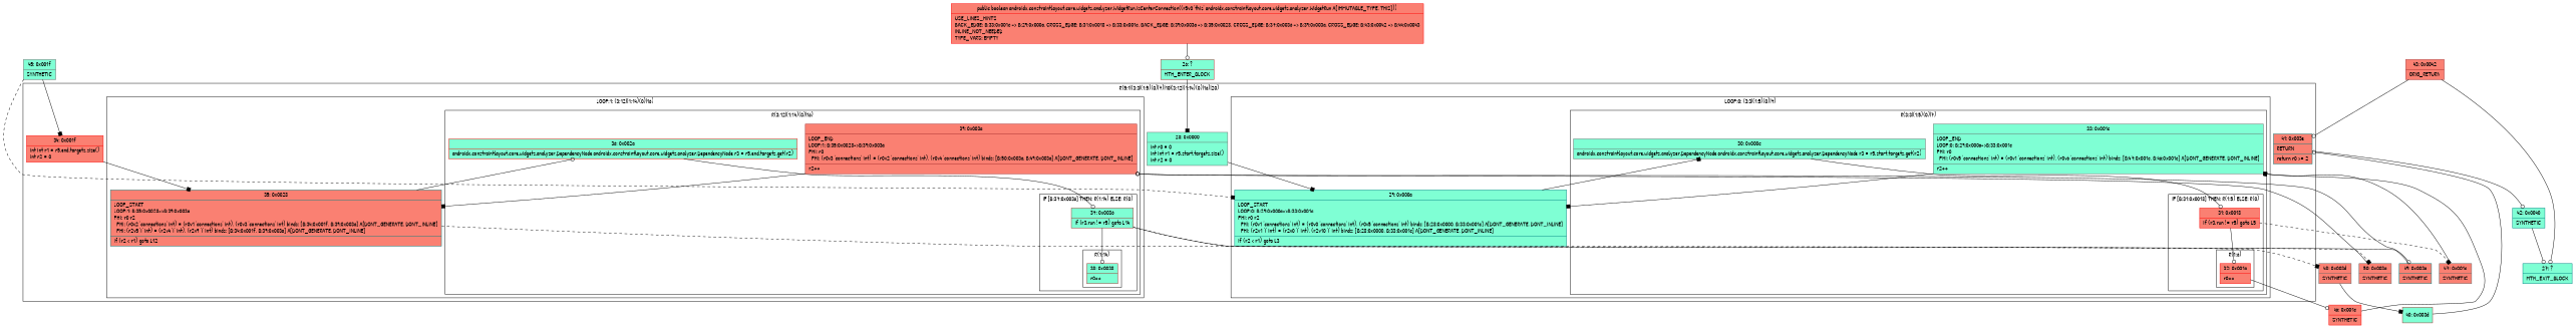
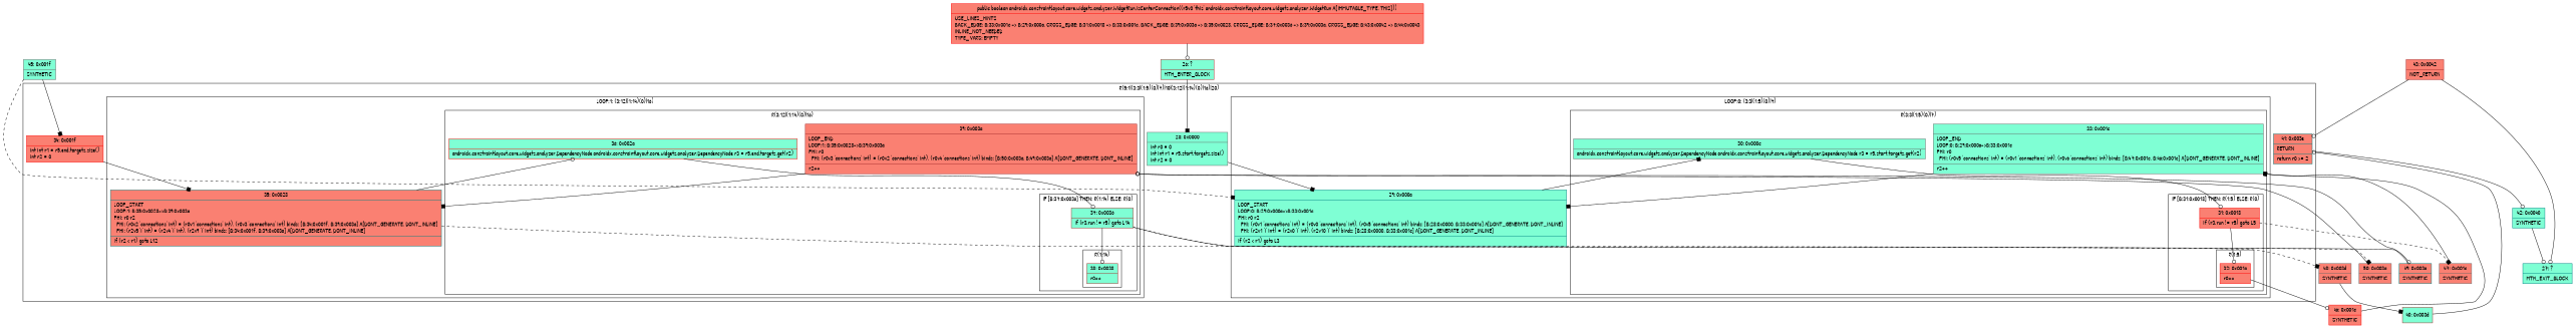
  digraph {
    fontname="Patrick Hand"
    node [color=gray40 fillcolor=salmon fontname="Patrick Hand" shape=record style=filled]
    edge [arrowhead=odot fontname="Patrick Hand"]
    n1 [color=red label="{32\:\ 0x001a|r0++\l}"]
    n2 [color=red label="{31\:\ 0x0018|if (r3.run != r5) goto L5\l}"]
    n3 [fillcolor=aquamarine label="{30\:\ 0x000c|androidx.constraintlayout.core.widgets.analyzer.DependencyNode androidx.constraintlayout.core.widgets.analyzer.DependencyNode r3 = r5.start.targets.get(r2)\l}"]
    n4 [fillcolor=aquamarine label="{33\:\ 0x001c|LOOP_END\lLOOP:0: B:29:0x000a\-\>B:33:0x001c\lPHI: r0 \l  PHI: (r0v5 'connections' int) = (r0v1 'connections' int), (r0v6 'connections' int) binds: [B:47:0x001c, B:46:0x001c] A[DONT_GENERATE, DONT_INLINE]\l|r2++\l}"]
    n5 [color=teal fillcolor=aquamarine label="{29\:\ 0x000a|LOOP_START\lLOOP:0: B:29:0x000a\-\>B:33:0x001c\lPHI: r0 r2 \l  PHI: (r0v1 'connections' int) = (r0v0 'connections' int), (r0v5 'connections' int) binds: [B:28:0x0000, B:33:0x001c] A[DONT_GENERATE, DONT_INLINE]\l  PHI: (r2v1 'i' int) = (r2v0 'i' int), (r2v10 'i' int) binds: [B:28:0x0000, B:33:0x001c] A[DONT_GENERATE, DONT_INLINE]\l|if (r2 \< r1) goto L3\l}"]
    n6 [color=brown fillcolor=aquamarine label="{38\:\ 0x0038|r0++\l}"]
    n7 [color=brown fillcolor=aquamarine label="{37\:\ 0x0036|if (r3.run != r5) goto L14\l}"]
    n8 [color=red fillcolor=aquamarine label="{36\:\ 0x002a|androidx.constraintlayout.core.widgets.analyzer.DependencyNode androidx.constraintlayout.core.widgets.analyzer.DependencyNode r3 = r5.end.targets.get(r2)\l}"]
    n9 [color=brown label="{39\:\ 0x003a|LOOP_END\lLOOP:1: B:35:0x0028\-\>B:39:0x003a\lPHI: r0 \l  PHI: (r0v3 'connections' int) = (r0v2 'connections' int), (r0v4 'connections' int) binds: [B:50:0x003a, B:49:0x003a] A[DONT_GENERATE, DONT_INLINE]\l|r2++\l}"]
    n10 [color=teal label="{35\:\ 0x0028|LOOP_START\lLOOP:1: B:35:0x0028\-\>B:39:0x003a\lPHI: r0 r2 \l  PHI: (r0v2 'connections' int) = (r0v1 'connections' int), (r0v3 'connections' int) binds: [B:34:0x001f, B:39:0x003a] A[DONT_GENERATE, DONT_INLINE]\l  PHI: (r2v5 'i' int) = (r2v4 'i' int), (r2v9 'i' int) binds: [B:34:0x001f, B:39:0x003a] A[DONT_GENERATE, DONT_INLINE]\l|if (r2 \< r1) goto L12\l}"]
    n11 [fillcolor=aquamarine label="{28\:\ 0x0000|int r0 = 0\lint int r1 = r5.start.targets.size()\lint r2 = 0\l}"]
    n12 [color=red label="{34\:\ 0x001f|int int r1 = r5.end.targets.size()\lint r2 = 0\l}"]
    n13 [color=teal label="{41\:\ 0x003e|RETURN\l|return r0 \>= 2\l}"]
    n14 [color=red label="{46\:\ 0x001c|SYNTHETIC\l}"]
    n15 [label="{47\:\ 0x001c|SYNTHETIC\l}"]
    n16 [label="{50\:\ 0x003a|SYNTHETIC\l}"]
    n17 [color=teal label="{49\:\ 0x003a|SYNTHETIC\l}"]
    n18 [label="{48\:\ 0x003d|SYNTHETIC\l}"]
    n19 [color=teal fillcolor=aquamarine label="{42\:\ 0x0040|SYNTHETIC\l}"]
    n20 [fillcolor=aquamarine label="{45\:\ 0x001f|SYNTHETIC\l}"]
    n21 [color=brown fillcolor=aquamarine label="{40\:\ 0x003d}"]
    n22 [color=teal fillcolor=aquamarine label="{27\:\ ?|MTH_EXIT_BLOCK\l}"]
-   n23 [color=brown label="{43\:\ 0x0042|ORIG_RETURN\l}"]
+   n23 [color=brown label="{43\:\ 0x0042|NOT_RETURN\l}"]
    n24 [color=brown fillcolor=aquamarine label="{26\:\ ?|MTH_ENTER_BLOCK\l}"]
    n25 [color=red label="{public boolean androidx.constraintlayout.core.widgets.analyzer.WidgetRun.isCenterConnection((r5v0 'this' androidx.constraintlayout.core.widgets.analyzer.WidgetRun A[IMMUTABLE_TYPE, THIS]))  | USE_LINES_HINTS\lBACK_EDGE: B:33:0x001c \-\> B:29:0x000a, CROSS_EDGE: B:31:0x0018 \-\> B:33:0x001c, BACK_EDGE: B:39:0x003a \-\> B:35:0x0028, CROSS_EDGE: B:37:0x0036 \-\> B:39:0x003a, CROSS_EDGE: B:43:0x0042 \-\> B:44:0x0043\lINLINE_NOT_NEEDED\lTYPE_VARS: EMPTY\l}"]
    subgraph cluster_1 {
      label="R(5:1|(3:3|(1:5)(0)|7)|10|(3:12|(1:14)(0)|16)|20)"
      n11
      n12
      n13
      subgraph cluster_2 {
        label="LOOP:0: (3:3|(1:5)(0)|7)"
        n5
        subgraph cluster_3 {
          label="R(3:3|(1:5)(0)|7)"
          n3
          n4
          subgraph cluster_4 {
            label="IF [B:31:0x0018] THEN: R(1:5) ELSE: R(0)"
            n2
            subgraph cluster_5 {
-             label="R(1:6)"
+             label="R(1:5)"
              n1
            }
            subgraph cluster_6 {
              label="R(0)"
            }
          }
        }
      }
      subgraph cluster_7 {
        label="LOOP:1: (3:12|(1:14)(0)|16)"
        n10
        subgraph cluster_8 {
          label="R(3:12|(1:14)(0)|16)"
          n8
          n9
          subgraph cluster_9 {
            label="IF [B:37:0x0036] THEN: R(1:14) ELSE: R(0)"
            n7
            subgraph cluster_10 {
              label="R(1:14)"
              n6
            }
            subgraph cluster_11 {
              label="R(0)"
            }
          }
        }
      }
    }
    n1 -> n14
    n2 -> n1
    n2 -> n15 [arrowhead=box style=dashed]
    n3 -> n2
    n4 -> n5 [arrowhead=box]
    n5 -> n3 [arrowhead=box]
    n7 -> n6
    n7 -> n16 [arrowhead=box style=dashed]
    n7 -> n17
    n8 -> n7
    n9 -> n10 [arrowhead=box]
    n10 -> n8
    n10 -> n18 [arrowhead=box style=dashed]
    n11 -> n5 [arrowhead=box]
    n12 -> n10 [arrowhead=box]
    n13 -> n19
    n14 -> n4 [arrowhead=box]
    n15 -> n4 [arrowhead=box]
    n16 -> n9
    n17 -> n9
    n18 -> n21 [arrowhead=box]
    n19 -> n22
    n20 -> n5 [arrowhead=box style=dashed]
    n20 -> n12 [arrowhead=box]
    n21 -> n13
    n23 -> n13
    n23 -> n22
    n24 -> n11 [arrowhead=box]
    n25 -> n24
  }
